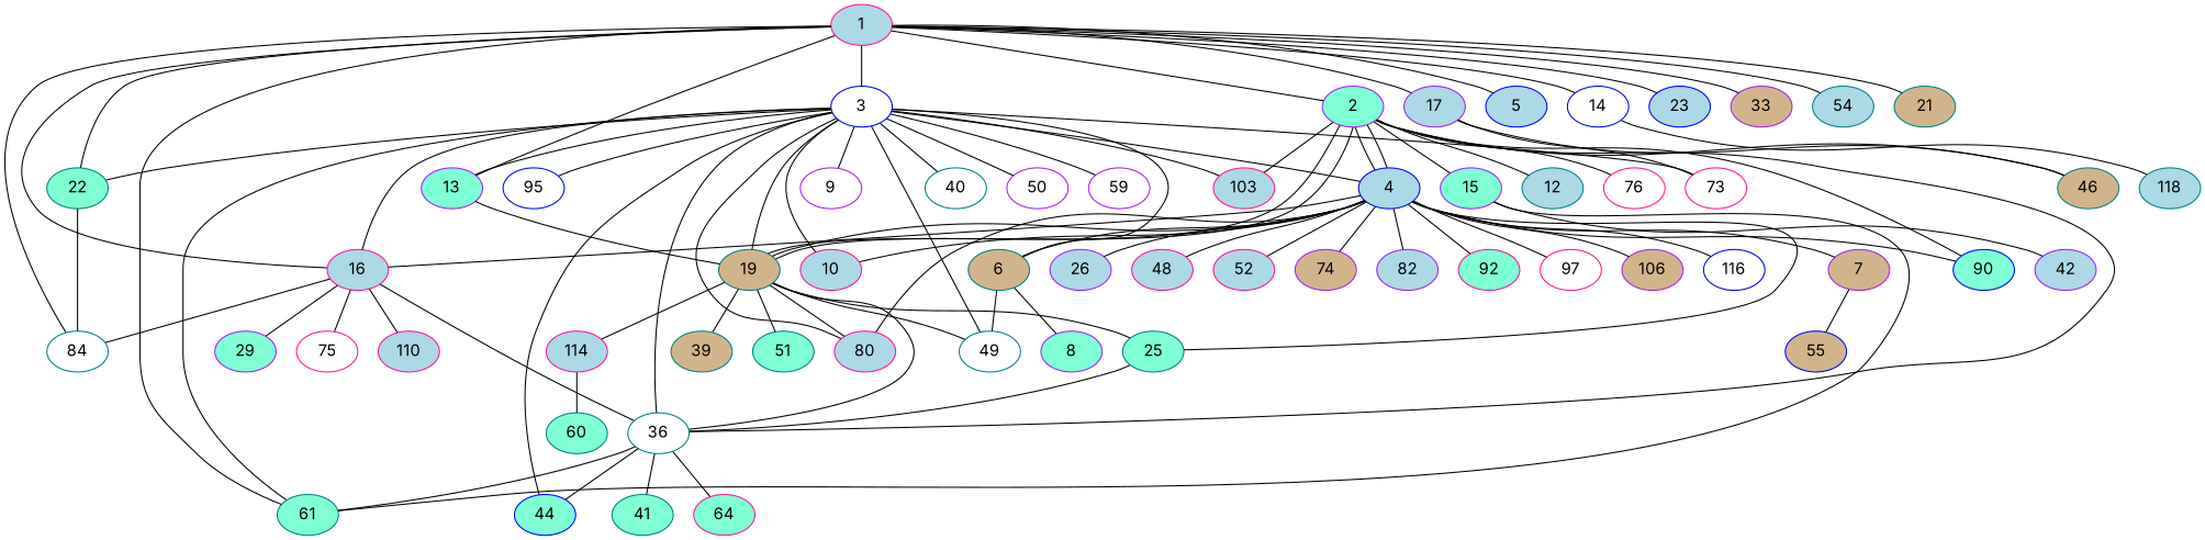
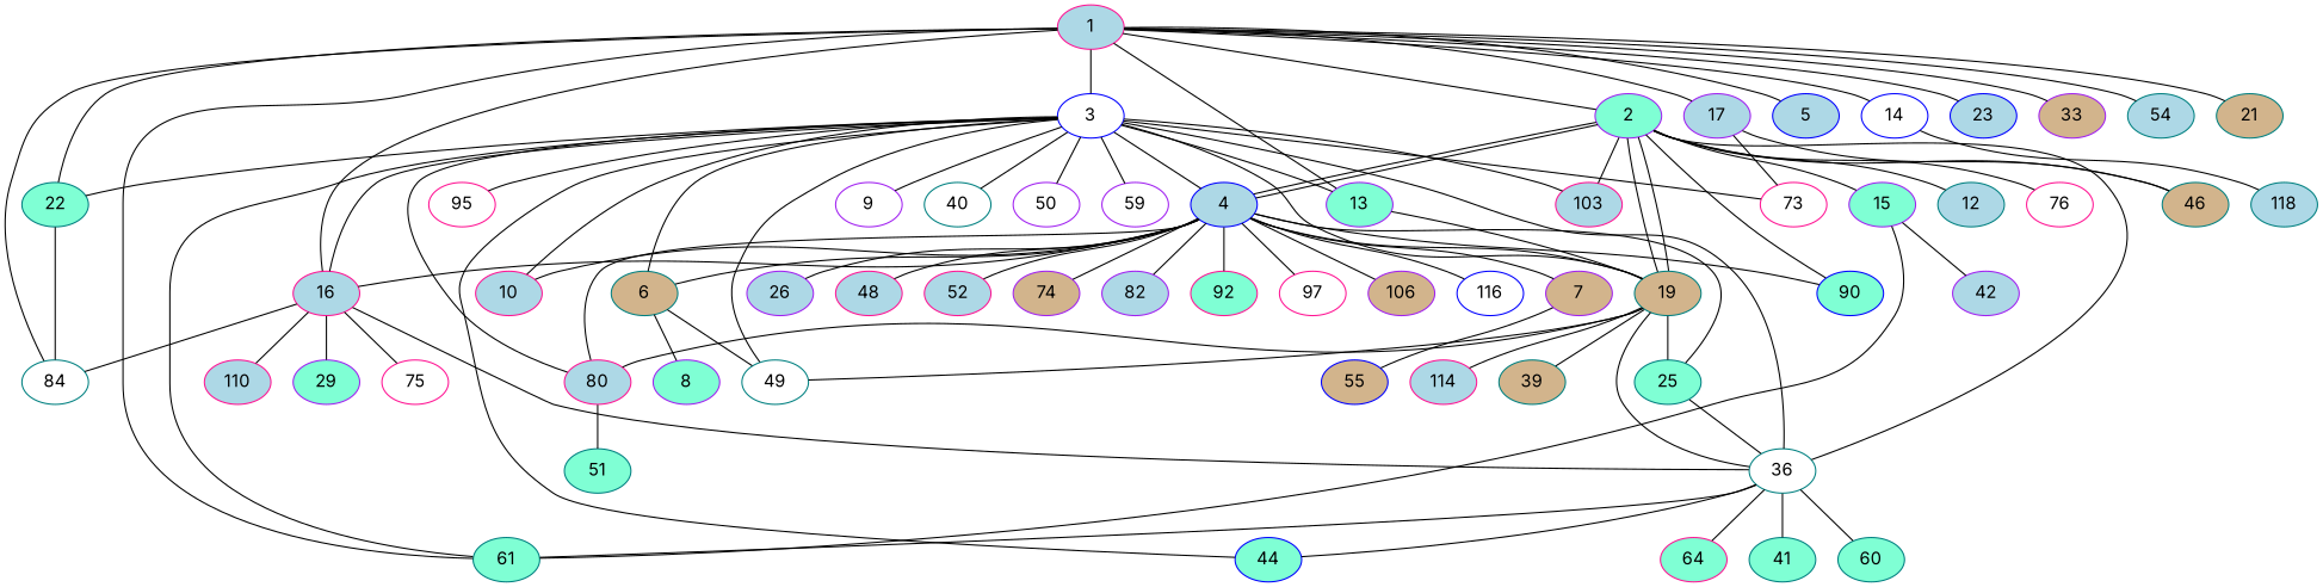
  graph {
    fontname=Inter
    node [color=teal fillcolor=lightblue fontname=Inter style=filled]
    edge [fontname=Inter]
    1 [color=deeppink super="+11"]
    2 [color=purple fillcolor=aquamarine]
    3 [color=blue fillcolor=white super="+34+21+32+37+24+30+117+96+99+63+53+35+72"]
    5 [color=blue]
    13 [color=purple fillcolor=aquamarine]
    14 [color=blue fillcolor=white]
    16 [color=deeppink]
    17 [color=purple]
    22 [fillcolor=aquamarine]
    23 [color=blue]
    33 [color=purple fillcolor=tan]
    54
    61 [fillcolor=aquamarine super="+68+85"]
    n14 [fillcolor=tan label=21]
    84 [fillcolor=white super="+112"]
    4 [color=blue super="+18+20+69"]
    12
    15 [color=purple fillcolor=aquamarine]
    19 [fillcolor=tan super="+47+38"]
    36 [fillcolor=white super="+43+81+57"]
    46 [fillcolor=tan]
    76 [color=deeppink fillcolor=white]
    90 [color=blue fillcolor=aquamarine super="+100"]
    103 [color=deeppink]
    44 [color=blue fillcolor=aquamarine super="+58"]
    6 [fillcolor=tan]
    9 [color=purple fillcolor=white]
    10 [color=deeppink]
    40 [fillcolor=white]
    49 [fillcolor=white super="+66"]
    50 [color=purple fillcolor=white]
    59 [color=purple fillcolor=white]
    73 [color=deeppink fillcolor=white super="+107"]
    80 [color=deeppink super="+88+89"]
-   95 [color=blue fillcolor=white]
+   95 [color=deeppink fillcolor=white]
    118
    29 [color=purple fillcolor=aquamarine]
    75 [color=deeppink fillcolor=white]
    110 [color=deeppink]
    7 [color=purple fillcolor=tan super="+28"]
    25 [fillcolor=aquamarine super="+91"]
    26 [color=purple super="+31"]
    48 [color=deeppink]
    52 [color=deeppink super="+111+56+62"]
    74 [color=purple fillcolor=tan]
    82 [color=purple]
    92 [color=deeppink fillcolor=aquamarine]
    97 [color=deeppink fillcolor=white]
    106 [color=purple fillcolor=tan]
    116 [color=blue fillcolor=white]
    42 [color=purple super="+115"]
    39 [fillcolor=tan]
    51 [fillcolor=aquamarine]
    114 [color=deeppink]
    41 [fillcolor=aquamarine]
    60 [fillcolor=aquamarine]
    64 [color=deeppink fillcolor=aquamarine]
    8 [color=purple fillcolor=aquamarine]
    55 [color=blue fillcolor=tan]
    1 -- 2
    1 -- 3 [weight=7]
    1 -- 5
    1 -- 13
    1 -- 14
    1 -- 16
    1 -- 17
    1 -- 22
    1 -- 23
    1 -- 33
    1 -- 54
    1 -- 61
    1 -- n14
    1 -- 84
    2 -- 4
    2 -- 4
    2 -- 12
    2 -- 15
    2 -- 19
    2 -- 19
    2 -- 36
    2 -- 46
    2 -- 76
    2 -- 90
    2 -- 103
    3 -- 13
    3 -- 16
    3 -- 22
    3 -- 61
    3 -- 4 [weight=2]
    3 -- 19 [weight=2]
    3 -- 36 [weight=3]
    3 -- 103
    3 -- 44
    3 -- 6 [weight=3]
    3 -- 9
    3 -- 10
    3 -- 40
    3 -- 49 [weight=2]
    3 -- 50
    3 -- 59
    3 -- 73
    3 -- 80 [weight=2]
    3 -- 95
    13 -- 19
    14 -- 118
    16 -- 84
    16 -- 36
    16 -- 29
    16 -- 75
    16 -- 110
    17 -- 46
    17 -- 73
    22 -- 84
    4 -- 16
    4 -- 19 [weight=2]
    4 -- 90
    4 -- 6
    4 -- 10
    4 -- 80
    4 -- 7
    4 -- 25
    4 -- 26
    4 -- 48
    4 -- 52
    4 -- 74
    4 -- 82
    4 -- 92
    4 -- 97
    4 -- 106
    4 -- 116
    15 -- 61
    15 -- 42
    19 -- 36
    19 -- 49
    19 -- 80
    19 -- 25
    19 -- 39
-   19 -- 51
+   80 -- 51
    19 -- 114
    36 -- 61
    36 -- 44
    36 -- 41
-   114 -- 60
+   36 -- 60
    36 -- 64
    6 -- 49
    6 -- 8
    7 -- 55
    25 -- 36
  }
